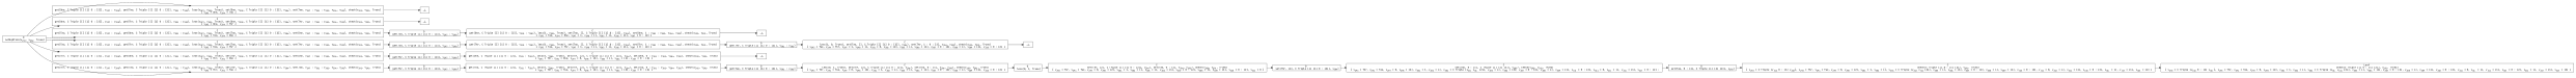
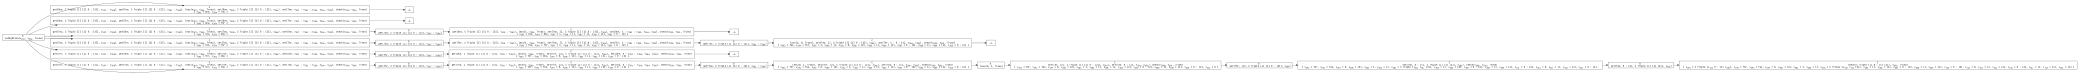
  digraph {
    rankdir=LR
    fontname="JetBrains Mono"
    node [fillcolor=white shape=box style=filled fontname="JetBrains Mono"]
    edge [fontname="JetBrains Mono"]
    n1 [label=<O <BR/> notEqStick(v<SUB>293</SUB>, v<SUB>294</SUB>, Trueo)>]
    n2 [label=<C <BR/> get(One, C Triple [[] [1] 0 : [2]], v<SUB>297</SUB> : v<SUB>298</SUB>), get(Two, C Triple [[] [1] 0 : [2]], v<SUB>301</SUB> : v<SUB>302</SUB>), less(v<SUB>297</SUB>, v<SUB>301</SUB>, Trueo), set(One, v<SUB>298</SUB>, C Triple [[] [1] 0 : [2]], v<SUB>304</SUB>), set(Two, v<SUB>297</SUB> : v<SUB>301</SUB> : v<SUB>302</SUB>, v<SUB>304</SUB>, v<SUB>292</SUB>), check(v<SUB>292</SUB>, v<SUB>291</SUB>, Trueo) <BR/>  [ v<SUB>293</SUB> &rarr; One, v<SUB>294</SUB> &rarr; Two ] >]
    n3 [label=<C <BR/> get(One, C Triple [[] [1] 0 : [2]], v<SUB>297</SUB> : v<SUB>298</SUB>), get(Thr, C Triple [[] [1] 0 : [2]], v<SUB>301</SUB> : v<SUB>302</SUB>), less(v<SUB>297</SUB>, v<SUB>301</SUB>, Trueo), set(One, v<SUB>298</SUB>, C Triple [[] [1] 0 : [2]], v<SUB>304</SUB>), set(Thr, v<SUB>297</SUB> : v<SUB>301</SUB> : v<SUB>302</SUB>, v<SUB>304</SUB>, v<SUB>292</SUB>), check(v<SUB>292</SUB>, v<SUB>291</SUB>, Trueo) <BR/>  [ v<SUB>293</SUB> &rarr; One, v<SUB>294</SUB> &rarr; Thr ] >]
    n4 [label=<C <BR/> get(Two, C Triple [[] [1] 0 : [2]], v<SUB>297</SUB> : v<SUB>298</SUB>), get(One, C Triple [[] [1] 0 : [2]], v<SUB>301</SUB> : v<SUB>302</SUB>), less(v<SUB>297</SUB>, v<SUB>301</SUB>, Trueo), set(Two, v<SUB>298</SUB>, C Triple [[] [1] 0 : [2]], v<SUB>304</SUB>), set(One, v<SUB>297</SUB> : v<SUB>301</SUB> : v<SUB>302</SUB>, v<SUB>304</SUB>, v<SUB>292</SUB>), check(v<SUB>292</SUB>, v<SUB>291</SUB>, Trueo) <BR/>  [ v<SUB>293</SUB> &rarr; Two, v<SUB>294</SUB> &rarr; One ] >]
    n5 [label=<C <BR/> get(Two, C Triple [[] [1] 0 : [2]], v<SUB>297</SUB> : v<SUB>298</SUB>), get(Thr, C Triple [[] [1] 0 : [2]], v<SUB>301</SUB> : v<SUB>302</SUB>), less(v<SUB>297</SUB>, v<SUB>301</SUB>, Trueo), set(Two, v<SUB>298</SUB>, C Triple [[] [1] 0 : [2]], v<SUB>304</SUB>), set(Thr, v<SUB>297</SUB> : v<SUB>301</SUB> : v<SUB>302</SUB>, v<SUB>304</SUB>, v<SUB>292</SUB>), check(v<SUB>292</SUB>, v<SUB>291</SUB>, Trueo) <BR/>  [ v<SUB>293</SUB> &rarr; Two, v<SUB>294</SUB> &rarr; Thr ] >]
    n6 [label=<C <BR/> get(Thr, C Triple [[] [1] 0 : [2]], v<SUB>297</SUB> : v<SUB>298</SUB>), get(One, C Triple [[] [1] 0 : [2]], v<SUB>301</SUB> : v<SUB>302</SUB>), less(v<SUB>297</SUB>, v<SUB>301</SUB>, Trueo), set(Thr, v<SUB>298</SUB>, C Triple [[] [1] 0 : [2]], v<SUB>304</SUB>), set(One, v<SUB>297</SUB> : v<SUB>301</SUB> : v<SUB>302</SUB>, v<SUB>304</SUB>, v<SUB>292</SUB>), check(v<SUB>292</SUB>, v<SUB>291</SUB>, Trueo) <BR/>  [ v<SUB>293</SUB> &rarr; Thr, v<SUB>294</SUB> &rarr; One ] >]
    n7 [label=<C <BR/> get(Thr, C Triple [[] [1] 0 : [2]], v<SUB>297</SUB> : v<SUB>298</SUB>), get(Two, C Triple [[] [1] 0 : [2]], v<SUB>301</SUB> : v<SUB>302</SUB>), less(v<SUB>297</SUB>, v<SUB>301</SUB>, Trueo), set(Thr, v<SUB>298</SUB>, C Triple [[] [1] 0 : [2]], v<SUB>304</SUB>), set(Two, v<SUB>297</SUB> : v<SUB>301</SUB> : v<SUB>302</SUB>, v<SUB>304</SUB>, v<SUB>292</SUB>), check(v<SUB>292</SUB>, v<SUB>291</SUB>, Trueo) <BR/>  [ v<SUB>293</SUB> &rarr; Thr, v<SUB>294</SUB> &rarr; Two ] >]
    n8 [label=<_|_>]
    n9 [label=<_|_>]
    n10 [label=<O <BR/> get(Two, C Triple [[] [1] 0 : [2]], v<SUB>297</SUB> : v<SUB>298</SUB>)>]
    n11 [label=<O <BR/> get(Two, C Triple [[] [1] 0 : [2]], v<SUB>297</SUB> : v<SUB>298</SUB>)>]
    n12 [label=<O <BR/> get(Thr, C Triple [[] [1] 0 : [2]], v<SUB>297</SUB> : v<SUB>298</SUB>)>]
    n13 [label=<O <BR/> get(Thr, C Triple [[] [1] 0 : [2]], v<SUB>297</SUB> : v<SUB>298</SUB>)>]
    n14 [label=<C <BR/> get(One, C Triple [[] [1] 0 : [2]], v<SUB>301</SUB> : v<SUB>302</SUB>), less(1, v<SUB>301</SUB>, Trueo), set(Two, [], C Triple [[] [1] 0 : [2]], v<SUB>304</SUB>), set(One, 1 : v<SUB>301</SUB> : v<SUB>302</SUB>, v<SUB>304</SUB>, v<SUB>292</SUB>), check(v<SUB>292</SUB>, v<SUB>291</SUB>, Trueo) <BR/>  [ v<SUB>293</SUB> &rarr; Two, v<SUB>294</SUB> &rarr; One, v<SUB>297</SUB> &rarr; 1, v<SUB>298</SUB> &rarr; [], v<SUB>305</SUB> &rarr; [], v<SUB>306</SUB> &rarr; [1], v<SUB>307</SUB> &rarr; 0 : [2] ] >]
    n15 [label=<_|_>]
    n16 [label=<C <BR/> get(Thr, C Triple [[] [1] 0 : [2]], v<SUB>301</SUB> : v<SUB>302</SUB>), less(1, v<SUB>301</SUB>, Trueo), set(Two, [], C Triple [[] [1] 0 : [2]], v<SUB>304</SUB>), set(Thr, 1 : v<SUB>301</SUB> : v<SUB>302</SUB>, v<SUB>304</SUB>, v<SUB>292</SUB>), check(v<SUB>292</SUB>, v<SUB>291</SUB>, Trueo) <BR/>  [ v<SUB>293</SUB> &rarr; Two, v<SUB>294</SUB> &rarr; Thr, v<SUB>297</SUB> &rarr; 1, v<SUB>298</SUB> &rarr; [], v<SUB>305</SUB> &rarr; [], v<SUB>306</SUB> &rarr; [1], v<SUB>307</SUB> &rarr; 0 : [2] ] >]
    n17 [label=<O <BR/> get(Thr, C Triple [[] [1] 0 : [2]], v<SUB>301</SUB> : v<SUB>302</SUB>)>]
    n18 [label=<C <BR/> less(1, 0, Trueo), set(Two, [], C Triple [[] [1] 0 : [2]], v<SUB>304</SUB>), set(Thr, 1 : 0 : [2], v<SUB>304</SUB>, v<SUB>292</SUB>), check(v<SUB>292</SUB>, v<SUB>291</SUB>, Trueo) <BR/>  [ v<SUB>293</SUB> &rarr; Two, v<SUB>294</SUB> &rarr; Thr, v<SUB>297</SUB> &rarr; 1, v<SUB>298</SUB> &rarr; [], v<SUB>301</SUB> &rarr; 0, v<SUB>302</SUB> &rarr; [2], v<SUB>305</SUB> &rarr; [], v<SUB>306</SUB> &rarr; [1], v<SUB>307</SUB> &rarr; 0 : [2], v<SUB>308</SUB> &rarr; [], v<SUB>309</SUB> &rarr; [1], v<SUB>310</SUB> &rarr; 0 : [2] ] >]
    n19 [label=<_|_>]
    n20 [label=<C <BR/> get(One, C Triple [[] [1] 0 : [2]], v<SUB>301</SUB> : v<SUB>302</SUB>), less(0, v<SUB>301</SUB>, Trueo), set(Thr, [2], C Triple [[] [1] 0 : [2]], v<SUB>304</SUB>), set(One, 0 : v<SUB>301</SUB> : v<SUB>302</SUB>, v<SUB>304</SUB>, v<SUB>292</SUB>), check(v<SUB>292</SUB>, v<SUB>291</SUB>, Trueo) <BR/>  [ v<SUB>293</SUB> &rarr; Thr, v<SUB>294</SUB> &rarr; One, v<SUB>297</SUB> &rarr; 0, v<SUB>298</SUB> &rarr; [2], v<SUB>305</SUB> &rarr; [], v<SUB>306</SUB> &rarr; [1], v<SUB>307</SUB> &rarr; 0 : [2] ] >]
    n21 [label=<_|_>]
    n22 [label=<C <BR/> get(Two, C Triple [[] [1] 0 : [2]], v<SUB>301</SUB> : v<SUB>302</SUB>), less(0, v<SUB>301</SUB>, Trueo), set(Thr, [2], C Triple [[] [1] 0 : [2]], v<SUB>304</SUB>), set(Two, 0 : v<SUB>301</SUB> : v<SUB>302</SUB>, v<SUB>304</SUB>, v<SUB>292</SUB>), check(v<SUB>292</SUB>, v<SUB>291</SUB>, Trueo) <BR/>  [ v<SUB>293</SUB> &rarr; Thr, v<SUB>294</SUB> &rarr; Two, v<SUB>297</SUB> &rarr; 0, v<SUB>298</SUB> &rarr; [2], v<SUB>305</SUB> &rarr; [], v<SUB>306</SUB> &rarr; [1], v<SUB>307</SUB> &rarr; 0 : [2] ] >]
    n23 [label=<O <BR/> get(Two, C Triple [[] [1] 0 : [2]], v<SUB>301</SUB> : v<SUB>302</SUB>)>]
    n24 [label=<C <BR/> less(0, 1, Trueo), set(Thr, [2], C Triple [[] [1] 0 : [2]], v<SUB>304</SUB>), set(Two, 0 : [1], v<SUB>304</SUB>, v<SUB>292</SUB>), check(v<SUB>292</SUB>, v<SUB>291</SUB>, Trueo) <BR/>  [ v<SUB>293</SUB> &rarr; Thr, v<SUB>294</SUB> &rarr; Two, v<SUB>297</SUB> &rarr; 0, v<SUB>298</SUB> &rarr; [2], v<SUB>301</SUB> &rarr; 1, v<SUB>302</SUB> &rarr; [], v<SUB>305</SUB> &rarr; [], v<SUB>306</SUB> &rarr; [1], v<SUB>307</SUB> &rarr; 0 : [2], v<SUB>308</SUB> &rarr; [], v<SUB>309</SUB> &rarr; [1], v<SUB>310</SUB> &rarr; 0 : [2] ] >]
    n25 [label=<O <BR/> less(0, 1, Trueo)>]
    n26 [label=<C <BR/> set(Thr, [2], C Triple [[] [1] 0 : [2]], v<SUB>304</SUB>), set(Two, 0 : [1], v<SUB>304</SUB>, v<SUB>292</SUB>), check(v<SUB>292</SUB>, v<SUB>291</SUB>, Trueo) <BR/>  [ v<SUB>293</SUB> &rarr; Thr, v<SUB>294</SUB> &rarr; Two, v<SUB>297</SUB> &rarr; 0, v<SUB>298</SUB> &rarr; [2], v<SUB>301</SUB> &rarr; 1, v<SUB>302</SUB> &rarr; [], v<SUB>305</SUB> &rarr; [], v<SUB>306</SUB> &rarr; [1], v<SUB>307</SUB> &rarr; 0 : [2], v<SUB>308</SUB> &rarr; [], v<SUB>309</SUB> &rarr; [1], v<SUB>310</SUB> &rarr; 0 : [2], v<SUB>311</SUB> &rarr; 0 ] >]
    n27 [label=<O <BR/> set(Thr, [2], C Triple [[] [1] 0 : [2]], v<SUB>304</SUB>)>]
    n28 [label=<C <BR/> set(Two, 0 : [1], C Triple [[] [1] [2]], v<SUB>292</SUB>), check(v<SUB>292</SUB>, v<SUB>291</SUB>, Trueo) <BR/>  [ v<SUB>293</SUB> &rarr; Thr, v<SUB>294</SUB> &rarr; Two, v<SUB>297</SUB> &rarr; 0, v<SUB>298</SUB> &rarr; [2], v<SUB>301</SUB> &rarr; 1, v<SUB>302</SUB> &rarr; [], v<SUB>304</SUB> &rarr; C Triple [v<SUB>313</SUB> v<SUB>314</SUB> [2]], v<SUB>305</SUB> &rarr; [], v<SUB>306</SUB> &rarr; [1], v<SUB>307</SUB> &rarr; 0 : [2], v<SUB>308</SUB> &rarr; [], v<SUB>309</SUB> &rarr; [1], v<SUB>310</SUB> &rarr; 0 : [2], v<SUB>311</SUB> &rarr; 0, v<SUB>313</SUB> &rarr; [], v<SUB>314</SUB> &rarr; [1], v<SUB>315</SUB> &rarr; 0 : [2] ] >]
    n29 [label=<O <BR/> set(Two, 0 : [1], C Triple [[] [1] [2]], v<SUB>292</SUB>)>]
    n30 [label=<C <BR/> check(C Triple [[] 0 : [1] [2]], v<SUB>291</SUB>, Trueo) <BR/>  [ v<SUB>292</SUB> &rarr; C Triple [v<SUB>316</SUB> 0 : [1] v<SUB>318</SUB>], v<SUB>293</SUB> &rarr; Thr, v<SUB>294</SUB> &rarr; Two, v<SUB>297</SUB> &rarr; 0, v<SUB>298</SUB> &rarr; [2], v<SUB>301</SUB> &rarr; 1, v<SUB>302</SUB> &rarr; [], v<SUB>304</SUB> &rarr; C Triple [v<SUB>313</SUB> v<SUB>314</SUB> [2]], v<SUB>305</SUB> &rarr; [], v<SUB>306</SUB> &rarr; [1], v<SUB>307</SUB> &rarr; 0 : [2], v<SUB>308</SUB> &rarr; [], v<SUB>309</SUB> &rarr; [1], v<SUB>310</SUB> &rarr; 0 : [2], v<SUB>311</SUB> &rarr; 0, v<SUB>313</SUB> &rarr; [], v<SUB>314</SUB> &rarr; [1], v<SUB>315</SUB> &rarr; 0 : [2], v<SUB>316</SUB> &rarr; [], v<SUB>317</SUB> &rarr; [1], v<SUB>318</SUB> &rarr; [2] ] >]
-   n31 [label=<Leaf <BR/> check(C Triple [[] 0 : [1] [2]], v<SUB>291</SUB>, Trueo) <BR/>  [ v<SUB>292</SUB> &rarr; C Triple [v<SUB>316</SUB> 0 : [1] v<SUB>318</SUB>], v<SUB>293</SUB> &rarr; Thr, v<SUB>294</SUB> &rarr; Two, v<SUB>297</SUB> &rarr; 0, v<SUB>298</SUB> &rarr; [2], v<SUB>301</SUB> &rarr; 1, v<SUB>302</SUB> &rarr; [], v<SUB>304</SUB> &rarr; C Triple [v<SUB>313</SUB> v<SUB>314</SUB> [2]], v<SUB>305</SUB> &rarr; [], v<SUB>306</SUB> &rarr; [1], v<SUB>307</SUB> &rarr; 0 : [2], v<SUB>308</SUB> &rarr; [], v<SUB>309</SUB> &rarr; [1], v<SUB>310</SUB> &rarr; 0 : [2], v<SUB>311</SUB> &rarr; 0, v<SUB>313</SUB> &rarr; [], v<SUB>314</SUB> &rarr; [1], v<SUB>315</SUB> &rarr; 0 : [2], v<SUB>316</SUB> &rarr; [], v<SUB>317</SUB> &rarr; [1], v<SUB>318</SUB> &rarr; [2] ] >]
    n1 -> n2
    n1 -> n3
    n1 -> n4
    n1 -> n5
    n1 -> n6
    n1 -> n7
    n2 -> n8
    n3 -> n9
    n4 -> n10
    n5 -> n11
    n6 -> n12
    n7 -> n13
    n10 -> n14
    n11 -> n16
    n12 -> n20
    n13 -> n22
    n14 -> n15
    n16 -> n17
    n17 -> n18
    n18 -> n19
    n20 -> n21
    n22 -> n23
    n23 -> n24
    n24 -> n25
    n25 -> n26
    n26 -> n27
    n27 -> n28
    n28 -> n29
    n29 -> n30
-   n30 -> n31
  }
